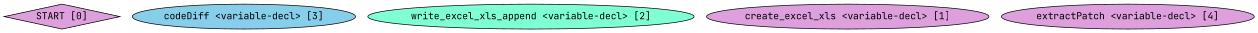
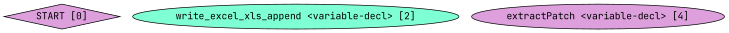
  digraph {
    fontname="JetBrains Mono"
    node [shape=ellipse style=filled fillcolor=plum fontname="JetBrains Mono"]
    n1 [label="START [0]" shape=diamond]
-   n2 [label="codeDiff <variable-decl> [3]" fillcolor=skyblue]
    n3 [label="write_excel_xls_append <variable-decl> [2]" fillcolor=aquamarine]
-   n4 [label="create_excel_xls <variable-decl> [1]"]
    n5 [label="extractPatch <variable-decl> [4]"]
  }
